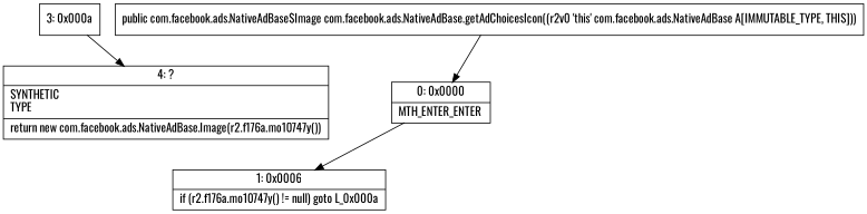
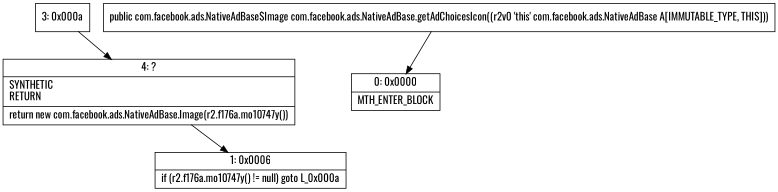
  digraph {
    fontname=Oswald
    node [fontname=Oswald shape=record]
    edge [fontname=Oswald]
-   n1 [label="{0\:\ 0x0000|MTH_ENTER_ENTER\l}"]
+   n1 [label="{0\:\ 0x0000|MTH_ENTER_BLOCK\l}"]
    n2 [label="{1\:\ 0x0006|if (r2.f176a.mo10747y() != null) goto L_0x000a\l}"]
    n3 [label="{3\:\ 0x000a}"]
-   n4 [label="{4\:\ ?|SYNTHETIC\lTYPE\l|return new com.facebook.ads.NativeAdBase.Image(r2.f176a.mo10747y())\l}"]
+   n4 [label="{4\:\ ?|SYNTHETIC\lRETURN\l|return new com.facebook.ads.NativeAdBase.Image(r2.f176a.mo10747y())\l}"]
    n5 [label="{public com.facebook.ads.NativeAdBase$Image com.facebook.ads.NativeAdBase.getAdChoicesIcon((r2v0 'this' com.facebook.ads.NativeAdBase A[IMMUTABLE_TYPE, THIS])) }"]
-   n1 -> n2
+   n4 -> n2
    n3 -> n4
    n5 -> n1
  }
